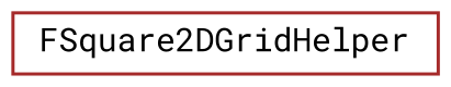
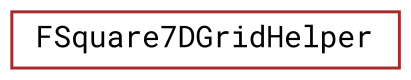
  digraph {
    rankdir=LR
    fontname="Roboto Mono"
-   n1 [color=brown fillcolor=white fontname="Roboto Mono" fontsize=10 height=0.2 label=FSquare2DGridHelper shape=box style=filled width=0.4]
+   n1 [color=brown fillcolor=white fontname="Roboto Mono" fontsize=10 height=0.2 label=FSquare7DGridHelper shape=box style=filled width=0.4]
  }
